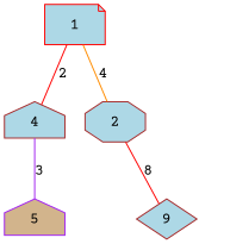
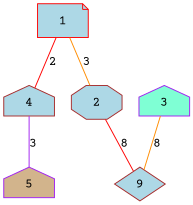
  graph {
    fontname="Courier Prime"
    node [color=brown fillcolor=lightblue fontname="Courier Prime" shape=house style=filled weight=1]
    edge [color=red fontname="Courier Prime"]
    1 [color=red shape=note]
    4
    2 [shape=octagon]
    5 [color=purple fillcolor=tan]
    n5 [label=9 shape=diamond weight=4]
+   3 [color=purple fillcolor=aquamarine]
    1 -- 4 [label=2]
-   1 -- 2 [color=darkorange label=4]
+   1 -- 2 [color=darkorange label=3]
    4 -- 5 [color=purple label=3]
    2 -- n5 [label=8]
+   3 -- n5 [color=darkorange label=8]
  }
